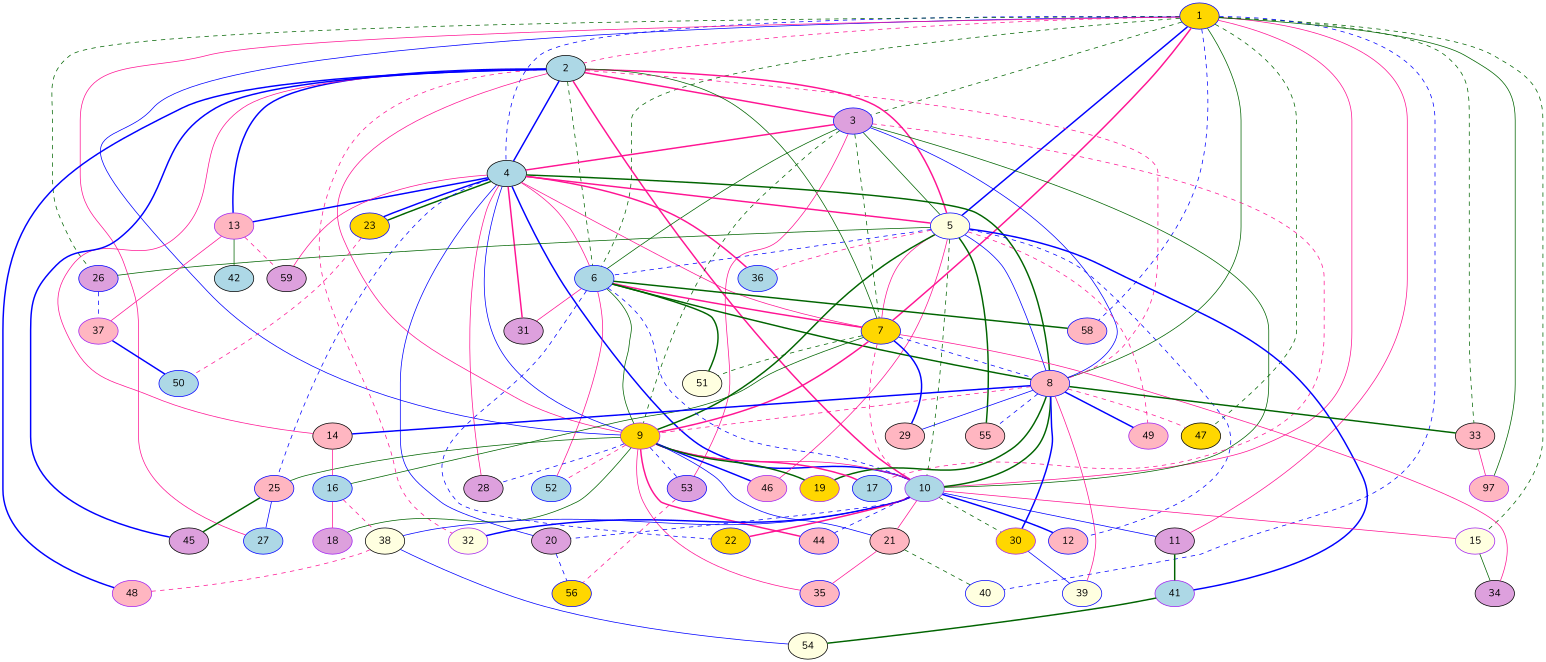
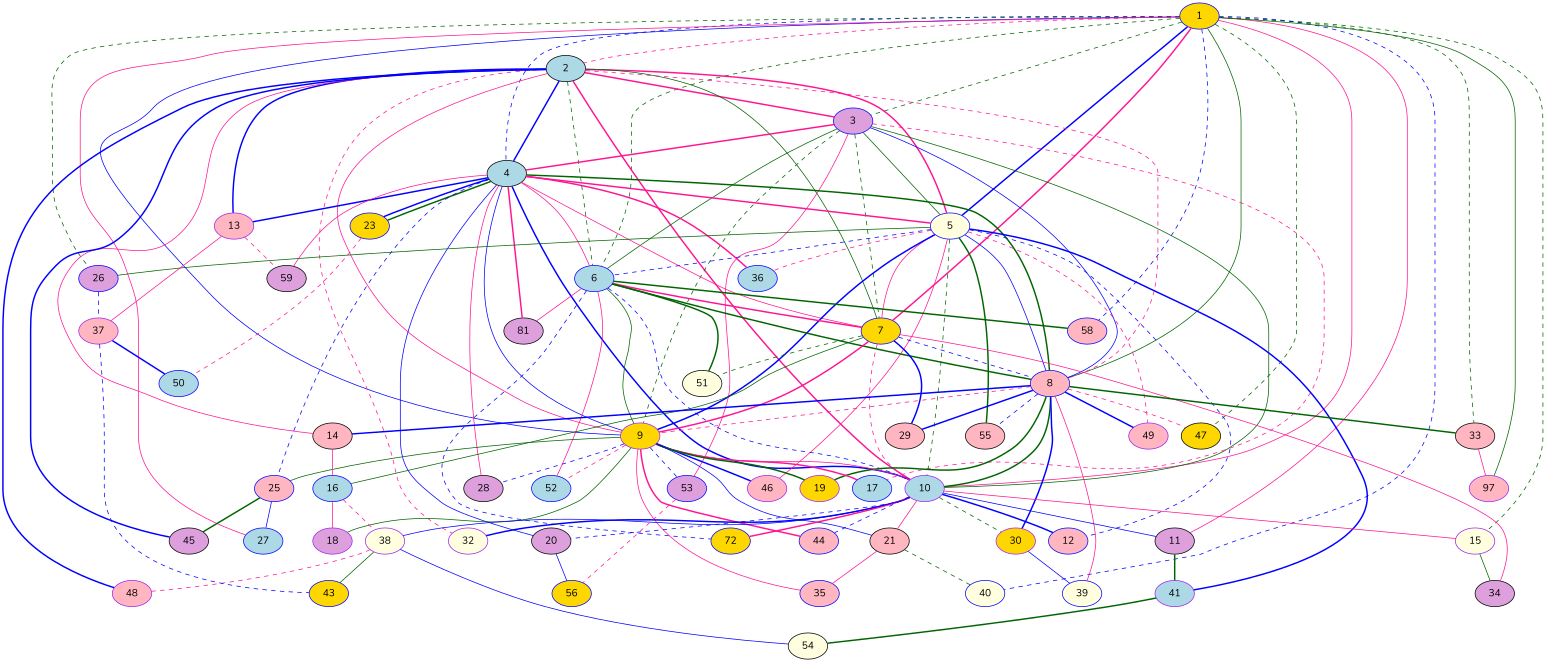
  graph {
    fontname=Nunito
    node [color=blue fillcolor=lightpink fontname=Nunito style=filled]
    edge [color=deeppink fontname=Nunito style=solid]
    1 [fillcolor=gold]
    2 [color=black fillcolor=lightblue]
    3 [fillcolor=plum]
    4 [color=black fillcolor=lightblue]
    5 [fillcolor=lightyellow]
    6 [fillcolor=lightblue]
    7 [fillcolor=gold]
    8
    9 [color=purple fillcolor=gold]
    10 [color=purple fillcolor=lightblue]
    11 [color=black fillcolor=plum]
    15 [color=purple fillcolor=lightyellow]
    26 [fillcolor=plum]
    27 [fillcolor=lightblue]
    33 [color=black]
    40 [fillcolor=lightyellow]
    47 [color=black fillcolor=gold]
    n18 [color=purple label=97]
    58
    13 [color=purple]
    14 [color=black]
    32 [color=purple fillcolor=lightyellow]
    45 [color=black fillcolor=plum]
    48 [color=purple]
    17 [fillcolor=lightblue]
    53 [fillcolor=plum]
    20 [color=black fillcolor=plum]
    23 [fillcolor=gold]
    25
    28 [color=black fillcolor=plum]
-   31 [color=black fillcolor=plum]
+   31 [color=black fillcolor=plum label=81]
    36 [fillcolor=lightblue]
    59 [color=black fillcolor=plum]
    12
    41 [color=purple fillcolor=lightblue]
    46 [color=purple]
    49 [color=purple]
    55 [color=black]
-   22 [fillcolor=gold]
+   22 [fillcolor=gold label=72]
    51 [color=black fillcolor=lightyellow]
    52 [fillcolor=lightblue]
    16 [fillcolor=lightblue]
    29 [color=black]
    34 [color=black fillcolor=plum]
    19 [color=purple fillcolor=gold]
    30 [color=purple fillcolor=gold]
    39 [fillcolor=lightyellow]
    18 [color=purple fillcolor=plum]
    21 [color=black]
    35
    44
-   38 [color=black fillcolor=lightyellow]
+   38 [color=purple fillcolor=lightyellow]
    37 [color=purple]
-   42 [color=black fillcolor=lightblue]
    56 [fillcolor=gold]
    50 [fillcolor=lightblue]
    54 [color=black fillcolor=lightyellow]
+   43 [fillcolor=gold]
    1 -- 2 [style=dashed]
    1 -- 3 [color=darkgreen style=dashed]
    1 -- 4 [color=blue style=dashed]
    1 -- 5 [color=blue style=bold]
    1 -- 6 [color=darkgreen style=dashed]
    1 -- 7 [style=bold]
    1 -- 8 [color=darkgreen]
    1 -- 9 [color=blue]
    1 -- 10
    1 -- 11
    1 -- 15 [color=darkgreen style=dashed]
    1 -- 26 [color=darkgreen style=dashed]
    1 -- 27
    1 -- 33 [color=darkgreen style=dashed]
    1 -- 40 [color=blue style=dashed]
    1 -- 47 [color=darkgreen style=dashed]
    1 -- n18 [color=darkgreen]
    1 -- 58 [color=blue style=dashed]
    2 -- 3 [style=bold]
    2 -- 4 [color=blue style=bold]
    2 -- 5 [style=bold]
    2 -- 6 [color=darkgreen style=dashed]
    2 -- 7 [color=darkgreen]
    2 -- 8 [style=dashed]
    2 -- 9
    2 -- 10 [style=bold]
    2 -- 13 [color=blue style=bold]
    2 -- 14
    2 -- 32 [style=dashed]
    2 -- 45 [color=blue style=bold]
    2 -- 48 [color=blue style=bold]
    3 -- 4 [style=bold]
    3 -- 5 [color=darkgreen]
    3 -- 6 [color=darkgreen]
    3 -- 7 [color=darkgreen style=dashed]
    3 -- 8 [color=blue]
    3 -- 9 [color=darkgreen style=dashed]
    3 -- 10 [color=darkgreen]
    3 -- 17 [style=dashed]
    3 -- 53
    4 -- 5 [style=bold]
    4 -- 6
    4 -- 7
    4 -- 8 [color=darkgreen style=bold]
    4 -- 9 [color=blue]
    4 -- 10 [color=blue style=bold]
    4 -- 13 [color=blue style=bold]
    4 -- 20 [color=blue]
    4 -- 23 [color=blue style=bold]
    4 -- 23 [color=darkgreen style=bold]
    4 -- 25 [color=blue style=dashed]
    4 -- 28
    4 -- 31 [style=bold]
    4 -- 36 [style=bold]
    4 -- 59
    5 -- 6 [color=blue style=dashed]
    5 -- 7
    5 -- 8 [color=blue]
-   5 -- 9 [color=darkgreen style=bold]
+   5 -- 9 [color=blue style=bold]
    5 -- 10 [color=darkgreen style=dashed]
    5 -- 26 [color=darkgreen]
    5 -- 36 [style=dashed]
    5 -- 12 [color=blue style=dashed]
    5 -- 41 [color=blue style=bold]
    5 -- 46
    5 -- 49 [style=dashed]
    5 -- 55 [color=darkgreen style=bold]
    6 -- 7 [style=bold]
    6 -- 8 [color=darkgreen style=bold]
    6 -- 9 [color=darkgreen]
    6 -- 10 [color=blue style=dashed]
    6 -- 58 [color=darkgreen style=bold]
    6 -- 31
    6 -- 22 [color=blue style=dashed]
    6 -- 51 [color=darkgreen style=bold]
    6 -- 52
    7 -- 8 [color=blue style=dashed]
    7 -- 9 [style=bold]
    7 -- 10 [style=dashed]
    7 -- 51 [color=darkgreen style=dashed]
    7 -- 16 [color=darkgreen]
    7 -- 29 [color=blue style=bold]
    7 -- 34
    8 -- 9 [style=dashed]
    8 -- 10 [color=darkgreen style=bold]
    8 -- 33 [color=darkgreen style=bold]
    8 -- 47 [style=dashed]
    8 -- 14 [color=blue style=bold]
    8 -- 49 [color=blue style=bold]
    8 -- 55 [color=blue style=dashed]
-   8 -- 29 [color=blue]
+   8 -- 29 [color=blue style=bold]
    8 -- 19 [color=darkgreen style=bold]
    8 -- 30 [color=blue style=bold]
    8 -- 39
    9 -- 10
    9 -- 17 [style=bold]
    9 -- 53 [color=blue style=dashed]
    9 -- 25 [color=darkgreen]
    9 -- 28 [color=blue style=dashed]
    9 -- 46 [color=blue style=bold]
    9 -- 52 [style=dashed]
    9 -- 19 [color=darkgreen style=bold]
    9 -- 18 [color=darkgreen]
    9 -- 21 [color=blue]
    9 -- 35
    9 -- 44 [style=bold]
    10 -- 11 [color=blue]
    10 -- 15
    10 -- 32 [color=blue style=bold]
    10 -- 20 [color=blue style=dashed]
    10 -- 12 [color=blue style=bold]
    10 -- 22 [style=bold]
    10 -- 30 [color=darkgreen style=dashed]
    10 -- 21
    10 -- 44 [color=blue style=dashed]
    10 -- 38 [color=blue]
    11 -- 41 [color=darkgreen style=bold]
    15 -- 34 [color=darkgreen]
    26 -- 37 [color=blue style=dashed]
    33 -- n18
    13 -- 59 [style=dashed]
    13 -- 37
-   13 -- 42 [color=darkgreen]
    14 -- 16
    53 -- 56 [style=dashed]
-   20 -- 56 [color=blue style=dashed]
+   20 -- 56 [color=blue]
    23 -- 50 [style=dashed]
    25 -- 27 [color=blue]
    25 -- 45 [color=darkgreen style=bold]
    41 -- 54 [color=darkgreen style=bold]
    16 -- 18
    16 -- 38 [style=dashed]
    30 -- 39 [color=blue]
    21 -- 40 [color=darkgreen style=dashed]
    21 -- 35
    38 -- 48 [style=dashed]
    38 -- 54 [color=blue]
+   38 -- 43 [color=darkgreen]
    37 -- 50 [color=blue style=bold]
+   37 -- 43 [color=blue style=dashed]
  }
